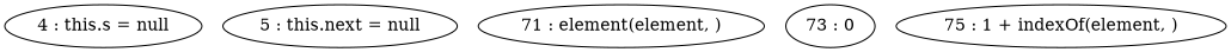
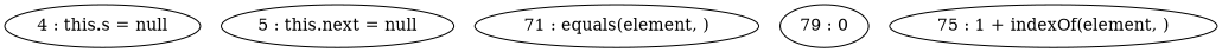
  digraph {
    "4 : this.s = null"
    "5 : this.next = null"
-   "71 : equals(element, )" [label="71 : element(element, )"]
-   "73 : 0"
+   "71 : equals(element, )"
+   "73 : 0" [label="79 : 0"]
    "75 : 1 + indexOf(element, )"
  }
